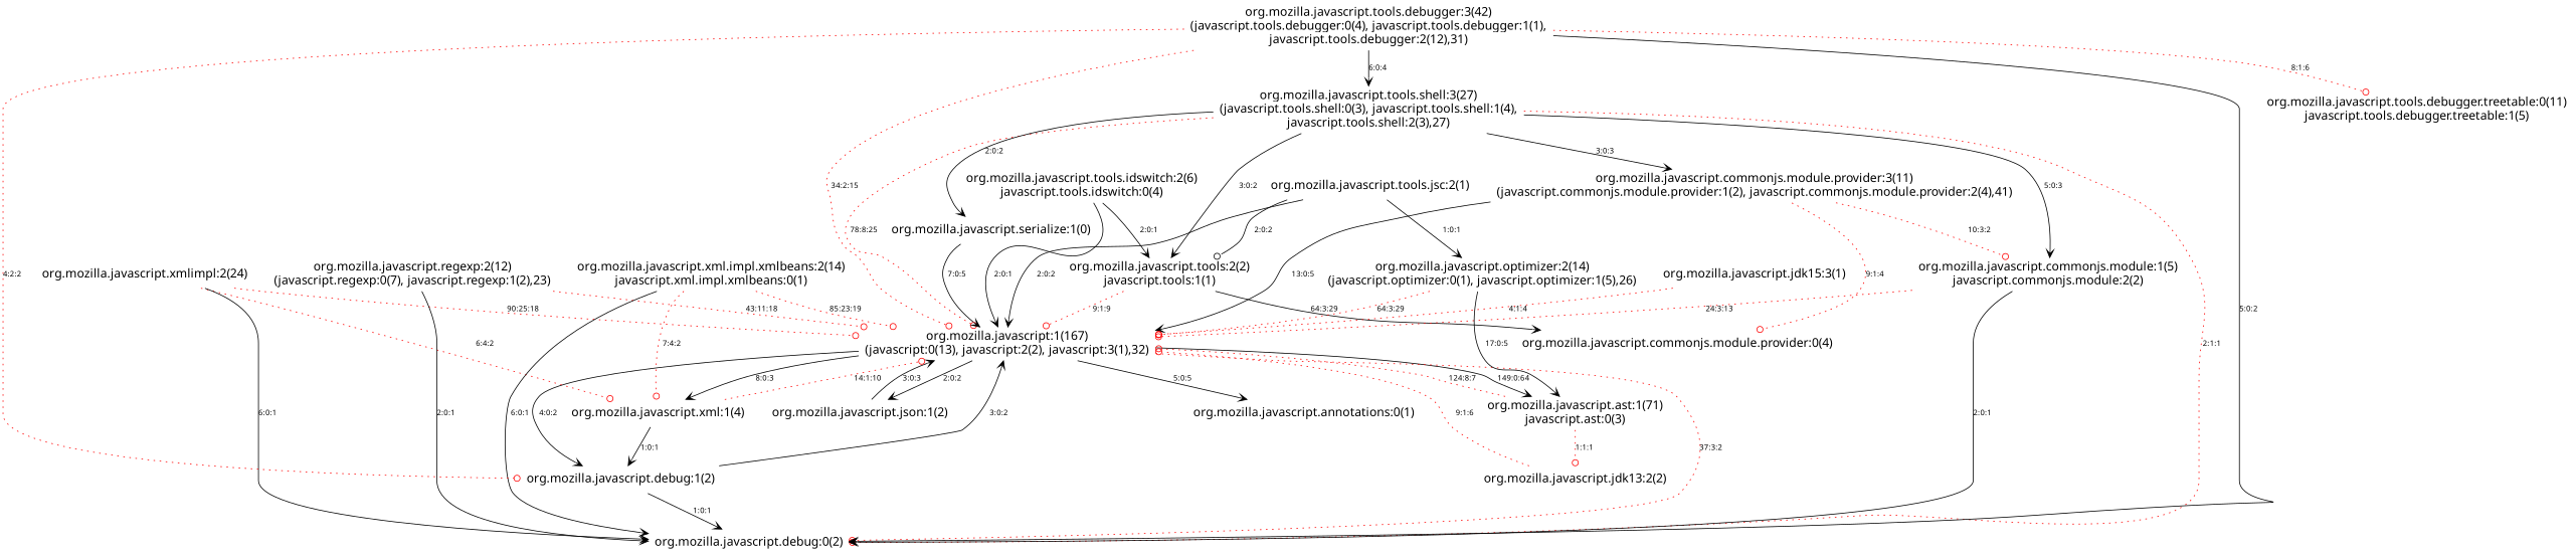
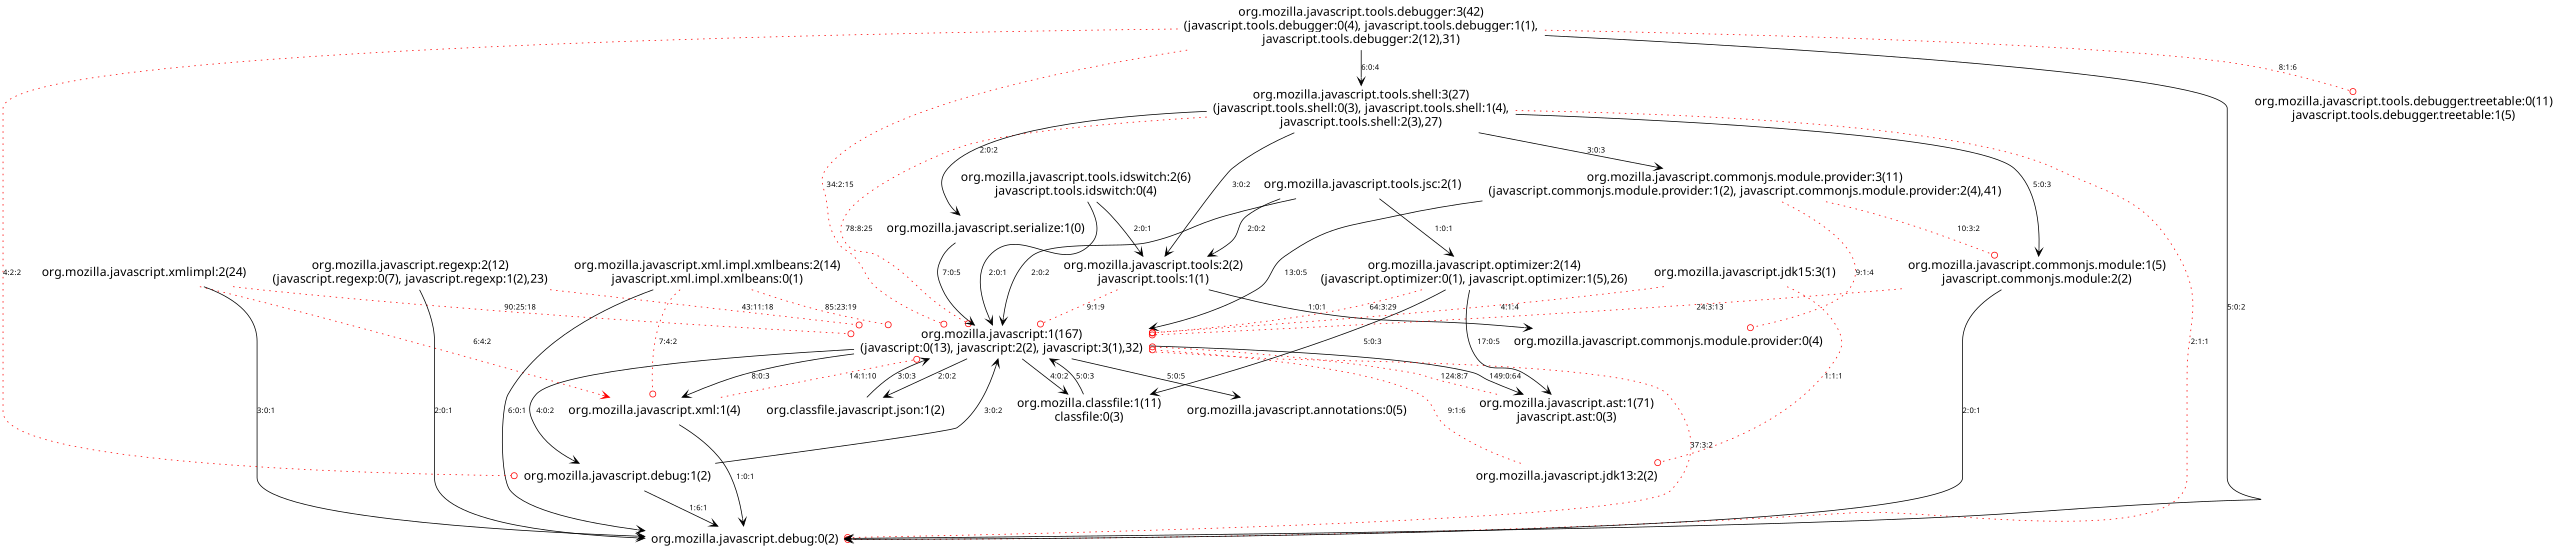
  digraph {
    node [fontname=Skia fontsize=16 shape=plaintext]
    edge [arrowhead=vee color=black fontname=Skia fontsize=10]
    n1 [label="org.mozilla.javascript:1(167)\n(javascript:0(13), javascript:2(2), javascript:3(1),32)"]
-   n2 [label="org.mozilla.javascript.json:1(2)"]
+   n2 [label="org.classfile.javascript.json:1(2)"]
    n3 [label="org.mozilla.javascript.ast:1(71)\njavascript.ast:0(3)"]
-   n4 [label="org.mozilla.javascript.annotations:0(1)"]
+   n4 [label="org.mozilla.javascript.annotations:0(5)"]
    n5 [label="org.mozilla.javascript.xml:1(4)"]
+   n6 [label="org.mozilla.classfile:1(11)\nclassfile:0(3)"]
    n7 [label="org.mozilla.javascript.debug:0(2)"]
    n8 [label="org.mozilla.javascript.debug:1(2)"]
    n9 [label="org.mozilla.javascript.tools:2(2)\njavascript.tools:1(1)"]
    n10 [label="org.mozilla.javascript.commonjs.module.provider:0(4)"]
    n11 [label="org.mozilla.javascript.xmlimpl:2(24)"]
    n12 [label="org.mozilla.javascript.regexp:2(12)\n(javascript.regexp:0(7), javascript.regexp:1(2),23)"]
    n13 [label="org.mozilla.javascript.xml.impl.xmlbeans:2(14)\njavascript.xml.impl.xmlbeans:0(1)"]
    n14 [label="org.mozilla.javascript.tools.idswitch:2(6)\njavascript.tools.idswitch:0(4)"]
    n15 [label="org.mozilla.javascript.tools.shell:3(27)\n(javascript.tools.shell:0(3), javascript.tools.shell:1(4),\njavascript.tools.shell:2(3),27)"]
    n16 [label="org.mozilla.javascript.commonjs.module.provider:3(11)\n(javascript.commonjs.module.provider:1(2), javascript.commonjs.module.provider:2(4),41)"]
    n17 [label="org.mozilla.javascript.commonjs.module:1(5)\njavascript.commonjs.module:2(2)"]
    n18 [label="org.mozilla.javascript.serialize:1(0)"]
    n19 [label="org.mozilla.javascript.jdk13:2(2)"]
    n20 [label="org.mozilla.javascript.tools.debugger:3(42)\n(javascript.tools.debugger:0(4), javascript.tools.debugger:1(1),\njavascript.tools.debugger:2(12),31)"]
    n21 [label="org.mozilla.javascript.tools.debugger.treetable:0(11)\njavascript.tools.debugger.treetable:1(5)"]
    n22 [label="org.mozilla.javascript.optimizer:2(14)\n(javascript.optimizer:0(1), javascript.optimizer:1(5),26)"]
    n23 [label="org.mozilla.javascript.jdk15:3(1)"]
    n24 [label="org.mozilla.javascript.tools.jsc:2(1)"]
    n1 -> n2 [label="2:0:2"]
    n1 -> n3 [label="149:0:64"]
    n1 -> n4 [label="5:0:5"]
    n1 -> n5 [label="8:0:3"]
+   n1 -> n6 [label="4:0:2"]
    n1 -> n7 [arrowhead=odot color=red label="37:3:2" style=dotted]
    n1 -> n8 [label="4:0:2"]
    n2 -> n1 [label="3:0:3"]
    n3 -> n1 [arrowhead=odot color=red label="124:8:7" style=dotted]
    n5 -> n1 [arrowhead=odot color=red label="14:1:10" style=dotted]
-   n5 -> n8 [label="1:0:1"]
+   n5 -> n7 [label="1:0:1"]
+   n6 -> n1 [label="5:0:3"]
    n8 -> n1 [label="3:0:2"]
-   n8 -> n7 [label="1:0:1"]
+   n8 -> n7 [label="1:6:1"]
    n9 -> n1 [arrowhead=odot color=red label="9:1:9" style=dotted]
-   n9 -> n10 [label="64:3:29"]
+   n9 -> n10 [label="1:0:1"]
    n11 -> n1 [arrowhead=odot color=red label="90:25:18" style=dotted]
-   n11 -> n5 [arrowhead=odot color=red label="6:4:2" style=dotted]
-   n11 -> n7 [label="6:0:1"]
+   n11 -> n5 [color=red label="6:4:2" style=dotted]
+   n11 -> n7 [label="3:0:1"]
    n12 -> n1 [arrowhead=odot color=red label="43:11:18" style=dotted]
    n12 -> n7 [label="2:0:1"]
    n13 -> n1 [arrowhead=odot color=red label="85:23:19" style=dotted]
    n13 -> n5 [arrowhead=odot color=red label="7:4:2" style=dotted]
    n13 -> n7 [label="6:0:1"]
    n14 -> n1 [label="2:0:1"]
    n14 -> n9 [label="2:0:1"]
    n15 -> n1 [arrowhead=odot color=red label="78:8:25" style=dotted]
    n15 -> n7 [arrowhead=odot color=red label="2:1:1" style=dotted]
    n15 -> n9 [label="3:0:2"]
    n15 -> n16 [label="3:0:3"]
    n15 -> n17 [label="5:0:3"]
    n15 -> n18 [label="2:0:2"]
    n16 -> n1 [label="13:0:5"]
    n16 -> n10 [arrowhead=odot color=red label="9:1:4" style=dotted]
    n16 -> n17 [arrowhead=odot color=red label="10:3:2" style=dotted]
    n17 -> n1 [arrowhead=odot color=red label="24:3:13" style=dotted]
    n17 -> n7 [label="2:0:1"]
    n18 -> n1 [label="7:0:5"]
    n19 -> n1 [arrowhead=odot color=red label="9:1:6" style=dotted]
    n20 -> n1 [arrowhead=odot color=red label="34:2:15" style=dotted]
    n20 -> n7 [label="5:0:2"]
    n20 -> n8 [arrowhead=odot color=red label="4:2:2" style=dotted]
    n20 -> n15 [label="6:0:4"]
    n20 -> n21 [arrowhead=odot color=red label="8:1:6" style=dotted]
    n22 -> n1 [arrowhead=odot color=red label="64:3:29" style=dotted]
    n22 -> n3 [label="17:0:5"]
+   n22 -> n6 [label="5:0:3"]
    n23 -> n1 [arrowhead=odot color=red label="4:1:4" style=dotted]
-   n3 -> n19 [arrowhead=odot color=red label="1:1:1" style=dotted]
+   n23 -> n19 [arrowhead=odot color=red label="1:1:1" style=dotted]
    n24 -> n1 [label="2:0:2"]
-   n24 -> n9 [arrowhead=odot label="2:0:2"]
+   n24 -> n9 [label="2:0:2"]
    n24 -> n22 [label="1:0:1"]
  }
